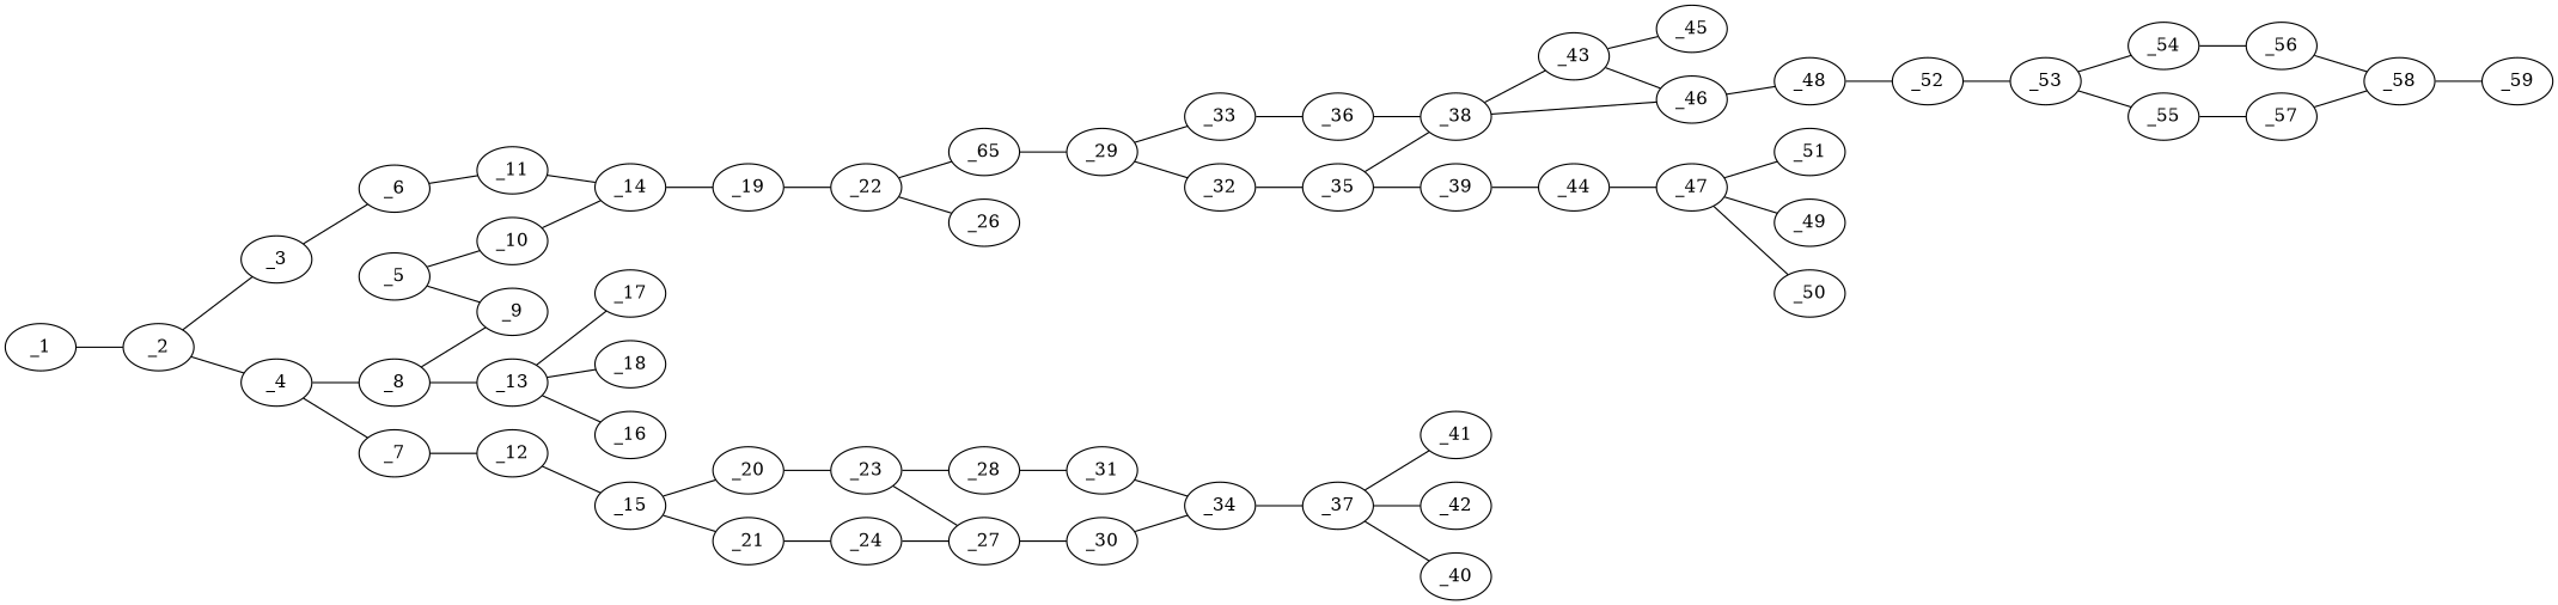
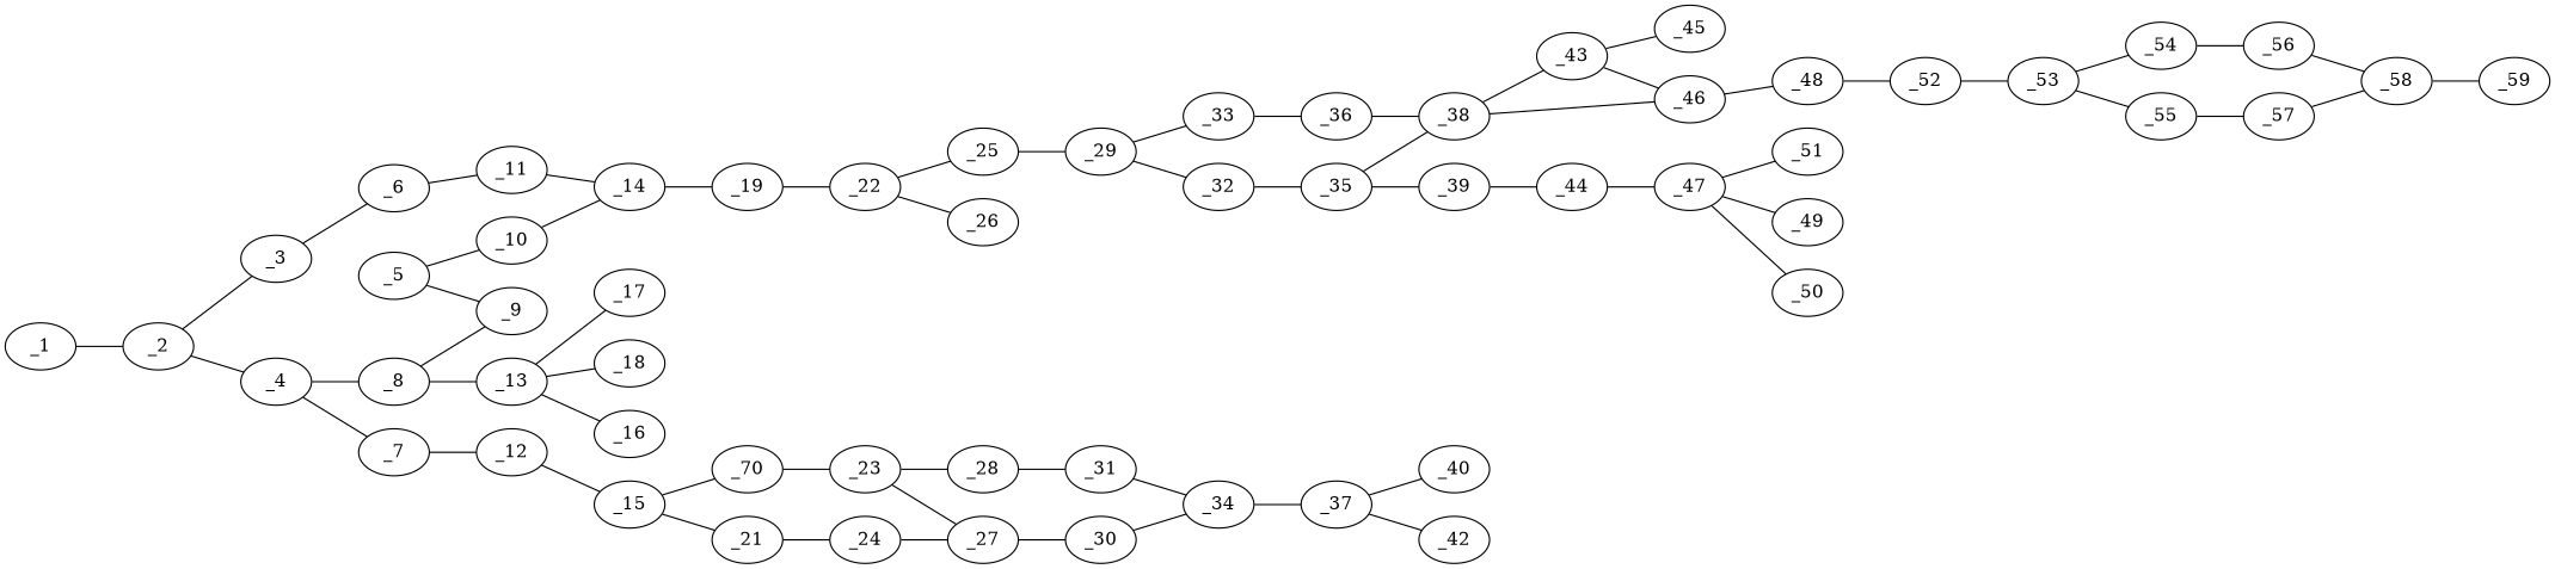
  graph {
    rankdir=LR
    node [charge=0 chem=1 symbol="C  " x=8.9282 y=3.25]
    edge [valence=1]
    _1 [chem=2 symbol="O  " y=0.25]
    _2 [y=1.25]
    _3 [x=9.7942 y=1.75]
    _4 [x=8.0622 y=1.75]
    _6 [x=10.6603 y=1.25]
    _7 [chem=4 symbol="N  " x=7.1962 y=1.25]
    _8 [x=8.0622 y=2.75]
    _5 [x=9.7943 y=2.75]
    _9
    _10 [x=10.6603]
    _11 [x=11.5263 y=1.75]
    _12 [chem=4 symbol="N  " x=7.1962 y=0.25]
    _13 [chem=5 symbol="S  " x=7.1962]
    _14 [x=11.5263 y=2.75]
    _15 [x=6.3301 y=-0.25]
    _16 [chem=2 symbol="O  " x=6.3302 y=3.75]
    _17 [chem=2 symbol="O  " x=6.6962 y=2.384]
    _18 [chem=2 symbol="O  " x=7.6962 y=4.116]
    _19 [chem=4 symbol="N  " x=12.3923]
-   _20 [x=6.3301 y=-1.25]
+   _20 [x=6.3301 y=-1.25 label=_70]
    _21 [x=5.4641 y=0.25]
    _22 [x=13.2584 y=2.75]
    _23 [x=5.4641 y=-1.75]
    _24 [x=4.5981 y=-0.25]
-   _25 [chem=4 symbol="N  " x=14.1244 label=_65]
+   _25 [chem=4 symbol="N  " x=14.1244]
    _26 [chem=2 symbol="O  " x=13.2584 y=1.75]
    _27 [x=4.5981 y=-1.25]
    _28 [x=5.4641 y=-2.75]
    _29 [x=14.9904 y=2.75]
    _30 [x=3.7321 y=-1.75]
    _31 [x=4.5981 y=-3.25]
    _32 [x=15.8564]
    _33 [x=14.9904 y=1.75]
    _34 [x=3.7321 y=-2.75]
    _35 [x=16.7225 y=2.75]
    _36 [x=15.8564 y=1.25]
    _37 [chem=5 symbol="S  " x=2.866 y=-3.25]
    _38 [x=16.7225 y=1.75]
    _39 [x=17.5885]
    _40 [chem=2 symbol="O  " x=2 y=-3.75]
-   _41 [chem=2 symbol="O  " x=2.366 y=-2.384]
    _42 [chem=2 symbol="O  " x=3.366 y=-4.116]
    _43 [x=17.5885 y=1.25]
    _46 [x=18.4545 y=1.75]
    _44 [x=18.4545 y=2.75]
    _45 [chem=2 symbol="O  " x=17.5885 y=0.25]
    _47 [chem=5 symbol="S  " x=19.3205]
    _48 [chem=4 symbol="N  " x=19.3205 y=1.25]
    _49 [chem=2 symbol="O  " x=20.1866 y=3.7499]
    _50 [chem=2 symbol="O  " x=19.8205 y=2.3839]
    _51 [chem=2 symbol="O  " x=18.8205 y=4.116]
    _52 [chem=4 symbol="N  " x=19.3205 y=0.25]
    _53 [x=20.1865 y=-0.2501]
    _54 [x=21.0526 y=0.2499]
    _55 [x=20.1865 y=-1.2501]
    _56 [x=21.9186 y=-0.2501]
    _57 [x=21.0526 y=-1.7501]
    _58 [x=21.9186 y=-1.2501]
    _59 [x=22.7846 y=-1.7501]
    _1 -- _2
    _2 -- _3 [valence=2]
    _2 -- _4
    _3 -- _6
    _4 -- _7
    _4 -- _8 [valence=2]
    _6 -- _11 [valence=2]
    _7 -- _12 [valence=2]
    _8 -- _9
    _8 -- _13
    _5 -- _9 [valence=2]
    _5 -- _10
    _10 -- _14 [valence=2]
    _11 -- _14
    _12 -- _15
    _13 -- _16 [valence=2]
    _13 -- _17 [valence=2]
    _13 -- _18
    _14 -- _19
    _15 -- _20 [valence=2]
    _15 -- _21
    _19 -- _22
    _20 -- _23
    _21 -- _24 [valence=2]
    _22 -- _25
    _22 -- _26 [valence=2]
    _23 -- _27 [valence=2]
    _23 -- _28
    _24 -- _27
    _25 -- _29
    _27 -- _30
    _28 -- _31 [valence=2]
    _29 -- _32 [valence=2]
    _29 -- _33
    _30 -- _34 [valence=2]
    _31 -- _34
    _32 -- _35
    _33 -- _36 [valence=2]
    _34 -- _37
    _35 -- _38 [valence=2]
    _35 -- _39
    _36 -- _38
    _37 -- _40 [valence=2]
-   _37 -- _41 [valence=2]
    _37 -- _42
    _38 -- _43
    _38 -- _46
    _39 -- _44 [valence=2]
    _43 -- _46 [valence=2]
    _43 -- _45
    _46 -- _48
    _44 -- _47
    _47 -- _49 [valence=2]
    _47 -- _50 [valence=2]
    _47 -- _51
    _48 -- _52 [valence=2]
    _52 -- _53
    _53 -- _54 [valence=2]
    _53 -- _55
    _54 -- _56
    _55 -- _57 [valence=2]
    _56 -- _58 [valence=2]
    _57 -- _58
    _58 -- _59
  }
